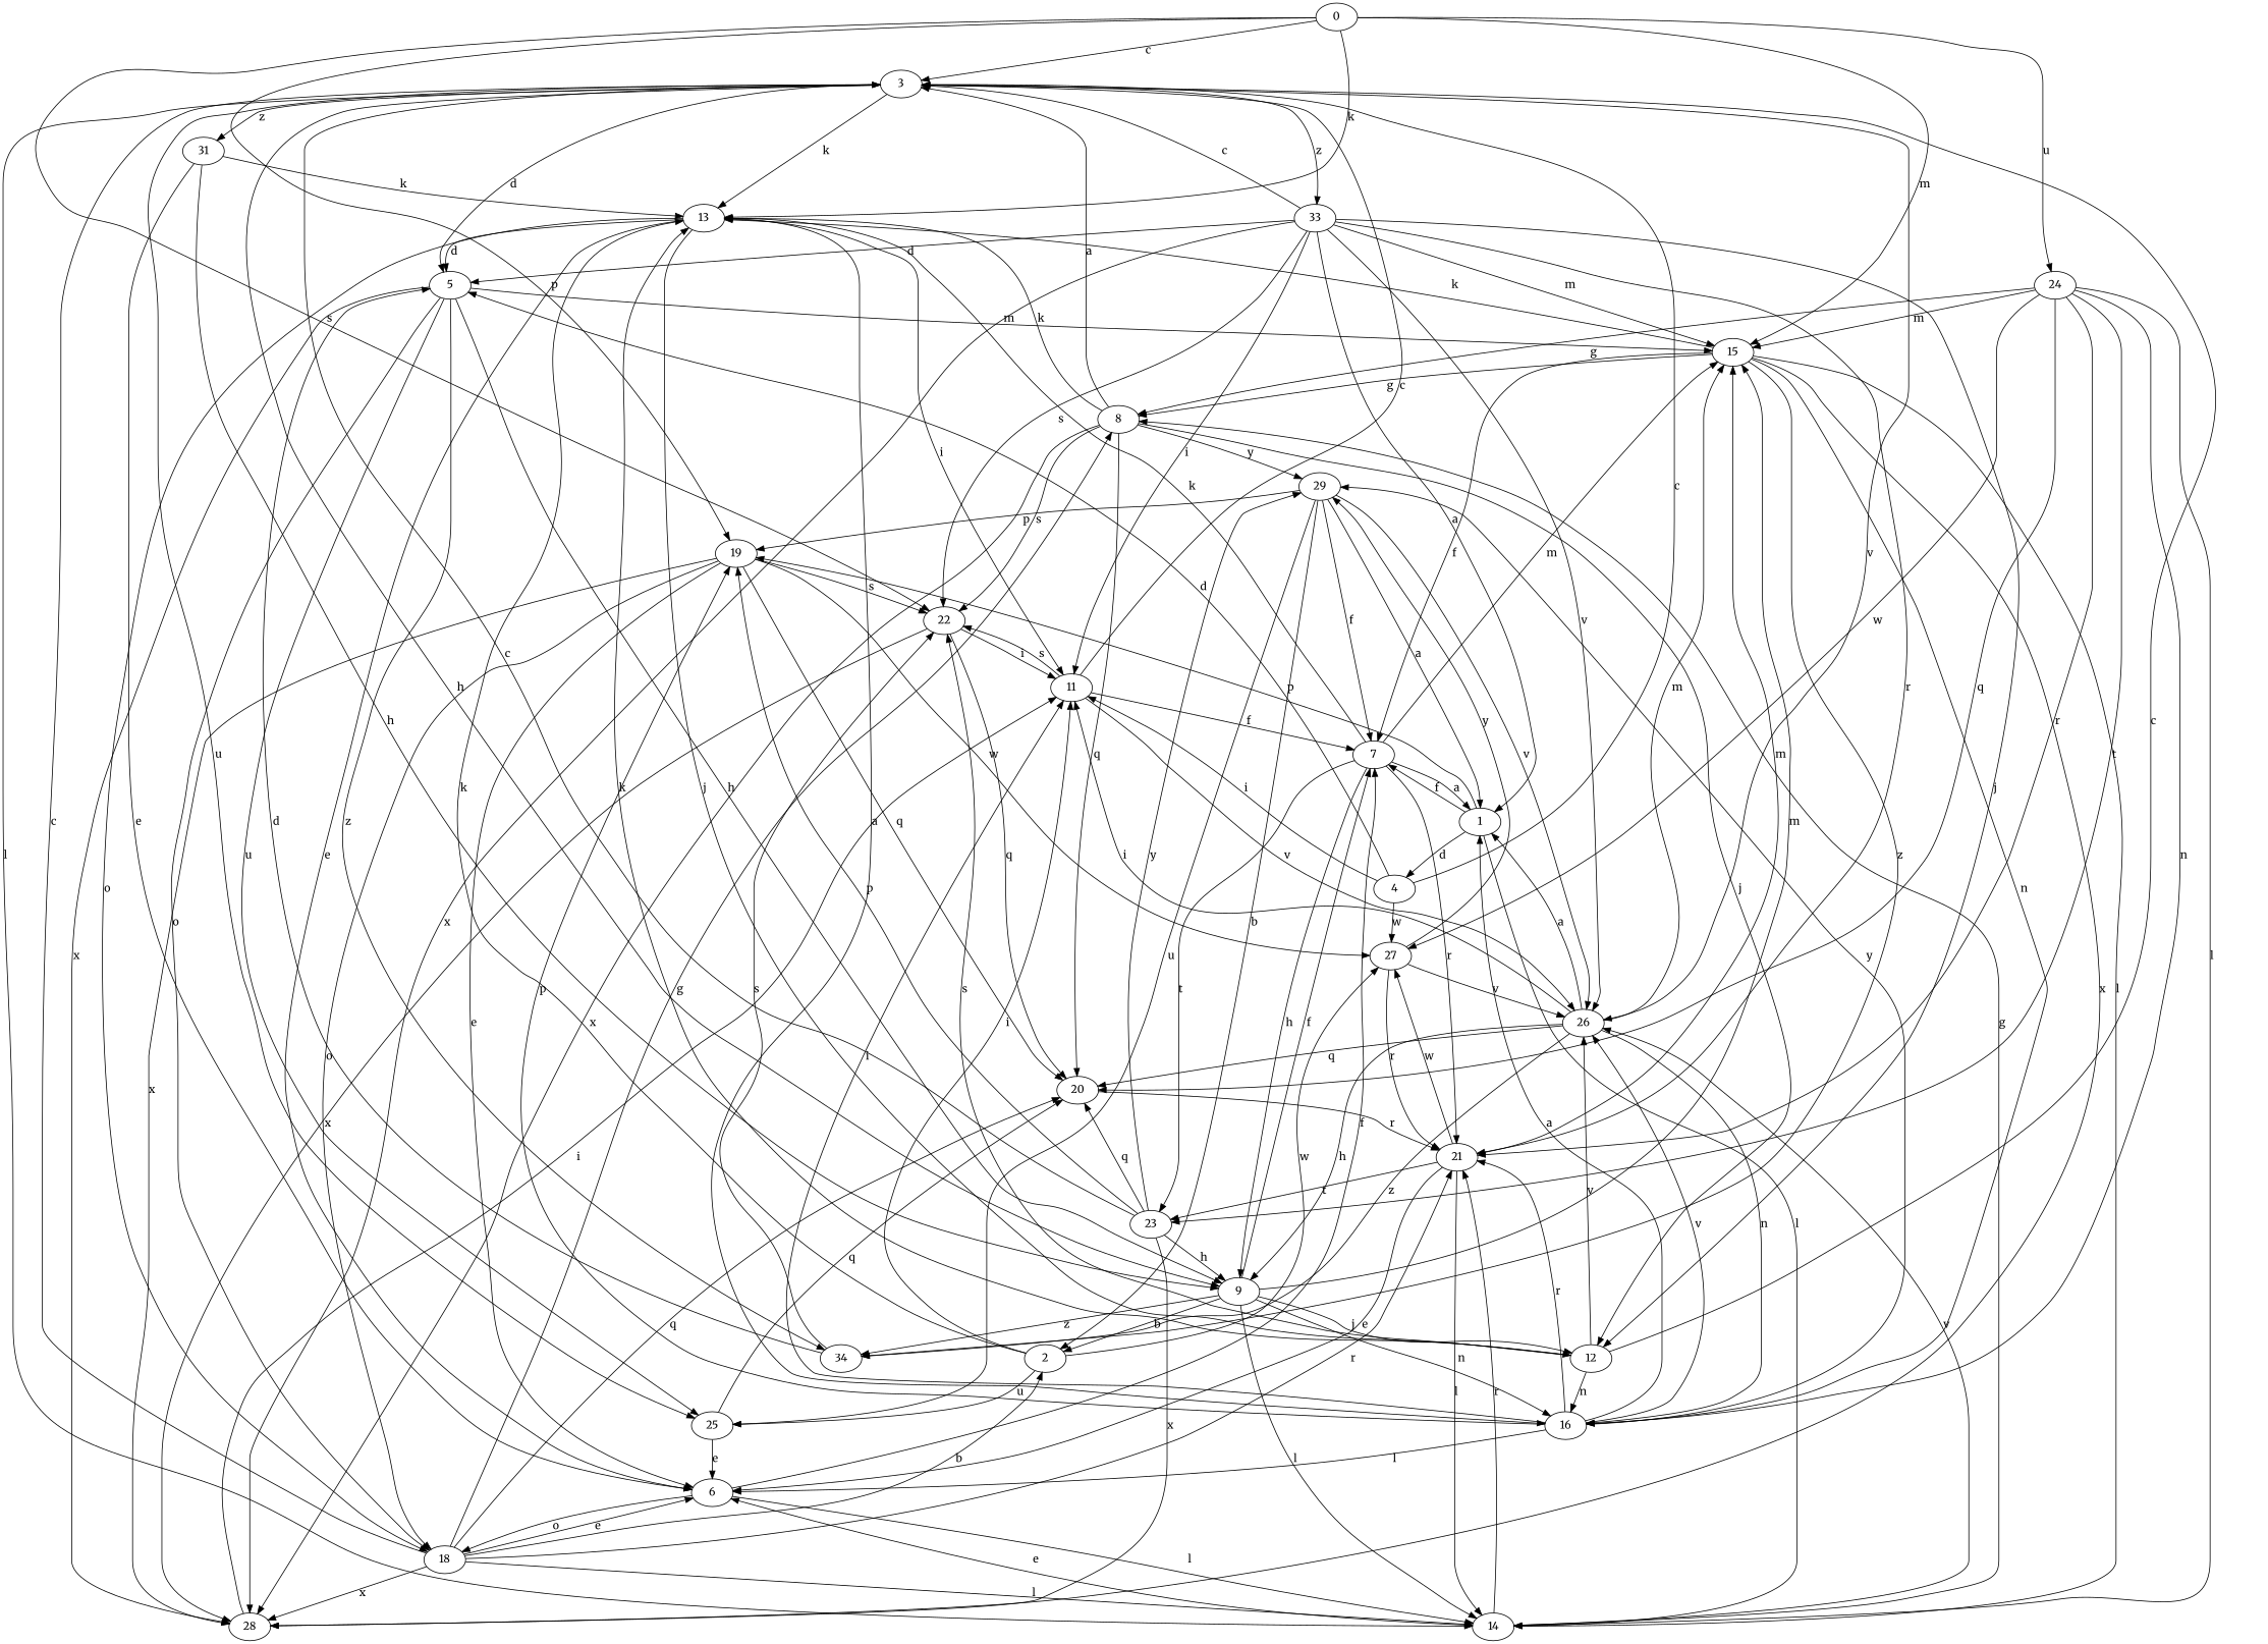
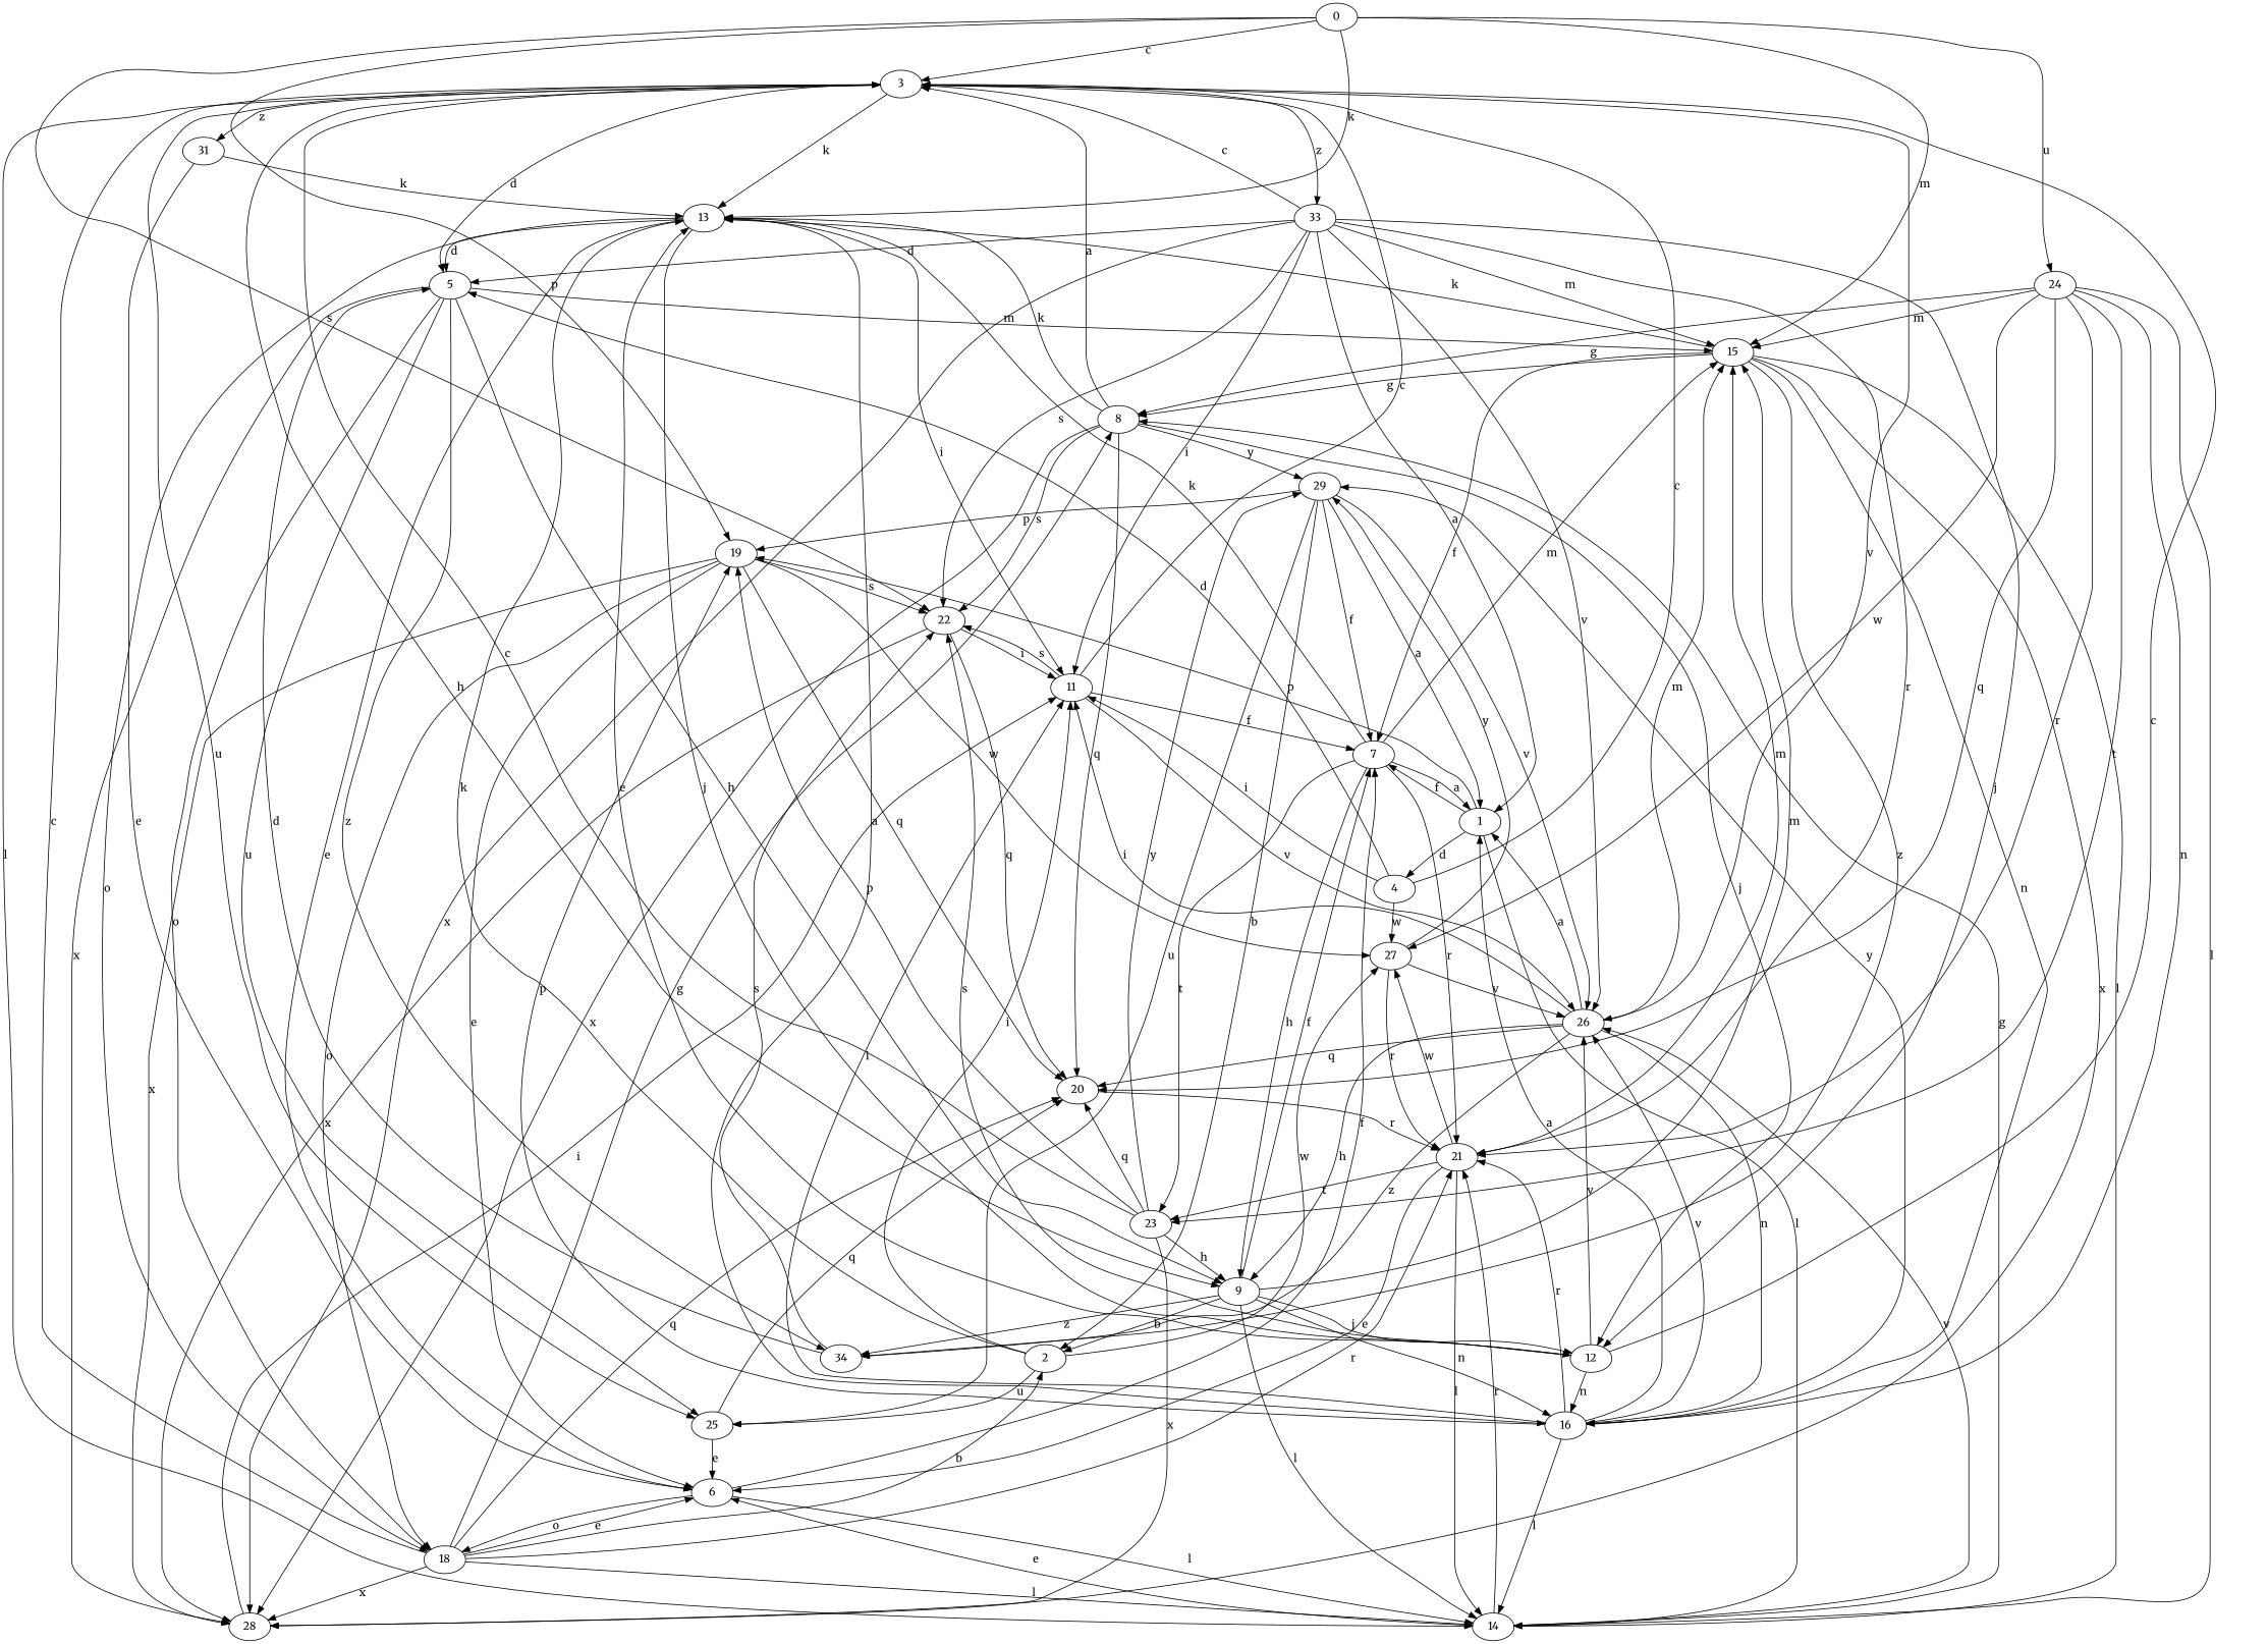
  strict digraph {
    fontname=Merriweather
    node [fontname=Merriweather]
    edge [fontname=Merriweather]
    0
    3
    13
    15
    19
    22
    24
    14
    25
    5
    9
    26
    31
    33
    11
    18
    6
    12
    16
    7
    28
    34
    8
    27
    20
    21
    23
    1
    4
    2
    29
    0 -> 3 [label=c]
    0 -> 13 [label=k]
    0 -> 15 [label=m]
    0 -> 19 [label=p]
    0 -> 22 [label=s]
    0 -> 24 [label=u]
    3 -> 13 [label=k]
    3 -> 14 [label=l]
    3 -> 25 [label=u]
    3 -> 5 [label=d]
    3 -> 9 [label=h]
    3 -> 26 [label=v]
    3 -> 31 [label=z]
    3 -> 33 [label=z]
    13 -> 5 [label=d]
    13 -> 11 [label=i]
    13 -> 18 [label=o]
    13 -> 6 [label=e]
    13 -> 12 [label=j]
    13 -> 16 [label=a]
    15 -> 13 [label=k]
    15 -> 14 [label=l]
    15 -> 16 [label=n]
    15 -> 7 [label=f]
    15 -> 28 [label=x]
    15 -> 34 [label=z]
    15 -> 8 [label=g]
    19 -> 22 [label=s]
    19 -> 18 [label=o]
    19 -> 6 [label=e]
    19 -> 28 [label=x]
    19 -> 27 [label=w]
    19 -> 20 [label=q]
    22 -> 11 [label=i]
    22 -> 28 [label=x]
    22 -> 20 [label=q]
    24 -> 15 [label=m]
    24 -> 14 [label=l]
    24 -> 16 [label=n]
    24 -> 8 [label=g]
    24 -> 27 [label=w]
    24 -> 20 [label=q]
    24 -> 21 [label=r]
    24 -> 23 [label=t]
    14 -> 26 [label=v]
    14 -> 6 [label=e]
    14 -> 8 [label=g]
    14 -> 21 [label=r]
    25 -> 6 [label=e]
    25 -> 20 [label=q]
    5 -> 15 [label=m]
    5 -> 25 [label=u]
    5 -> 9 [label=h]
    5 -> 18 [label=o]
    5 -> 28 [label=x]
    5 -> 34 [label=z]
    9 -> 15 [label=m]
    9 -> 14 [label=l]
    9 -> 12 [label=j]
    9 -> 16 [label=n]
    9 -> 7 [label=f]
    9 -> 34 [label=z]
    9 -> 2 [label=b]
    26 -> 15 [label=m]
    26 -> 9 [label=h]
    26 -> 11 [label=i]
    26 -> 16 [label=n]
    26 -> 34 [label=z]
    26 -> 20 [label=q]
    26 -> 1 [label=a]
    31 -> 13 [label=k]
-   31 -> 9 [label=h]
    31 -> 6 [label=e]
    33 -> 3 [label=c]
    33 -> 15 [label=m]
    33 -> 22 [label=s]
    33 -> 5 [label=d]
    33 -> 26 [label=v]
    33 -> 11 [label=i]
    33 -> 12 [label=j]
    33 -> 28 [label=x]
    33 -> 21 [label=r]
    33 -> 1 [label=a]
    11 -> 3 [label=c]
    11 -> 22 [label=s]
    11 -> 26 [label=v]
    11 -> 7 [label=f]
    18 -> 3 [label=c]
    18 -> 14 [label=l]
    18 -> 6 [label=e]
    18 -> 28 [label=x]
    18 -> 8 [label=g]
    18 -> 20 [label=q]
    18 -> 21 [label=r]
    18 -> 2 [label=b]
    6 -> 14 [label=l]
    6 -> 18 [label=o]
    6 -> 7 [label=f]
    12 -> 3 [label=c]
-   12 -> 13 [label=k]
+   12 -> 13 [label=e]
    12 -> 22 [label=s]
    12 -> 26 [label=v]
    12 -> 16 [label=n]
    16 -> 19 [label=p]
-   16 -> 6 [label=l]
+   16 -> 14 [label=l]
    16 -> 26 [label=v]
    16 -> 11 [label=i]
    16 -> 21 [label=r]
    16 -> 1 [label=a]
    16 -> 29 [label=y]
    7 -> 13 [label=k]
    7 -> 15 [label=m]
    7 -> 9 [label=h]
    7 -> 21 [label=r]
    7 -> 23 [label=t]
    7 -> 1 [label=a]
    28 -> 11 [label=i]
    34 -> 22 [label=s]
    34 -> 5 [label=d]
    8 -> 3 [label=a]
    8 -> 13 [label=k]
    8 -> 22 [label=s]
    8 -> 12 [label=j]
    8 -> 28 [label=x]
    8 -> 20 [label=q]
    8 -> 29 [label=y]
    27 -> 26 [label=v]
    27 -> 21 [label=r]
    27 -> 29 [label=y]
    20 -> 21 [label=r]
    21 -> 15 [label=m]
    21 -> 14 [label=l]
    21 -> 6 [label=e]
    21 -> 27 [label=w]
    21 -> 23 [label=t]
    23 -> 3 [label=c]
    23 -> 19 [label=p]
    23 -> 9 [label=h]
    23 -> 28 [label=x]
    23 -> 20 [label=q]
    23 -> 29 [label=y]
    1 -> 19 [label=p]
    1 -> 14 [label=l]
    1 -> 7 [label=f]
    1 -> 4 [label=d]
    4 -> 3 [label=c]
    4 -> 5 [label=d]
    4 -> 11 [label=i]
    4 -> 27 [label=w]
    2 -> 13 [label=k]
    2 -> 25 [label=u]
    2 -> 11 [label=i]
    2 -> 27 [label=w]
    29 -> 19 [label=p]
    29 -> 25 [label=u]
    29 -> 26 [label=v]
    29 -> 7 [label=f]
    29 -> 1 [label=a]
    29 -> 2 [label=b]
  }
